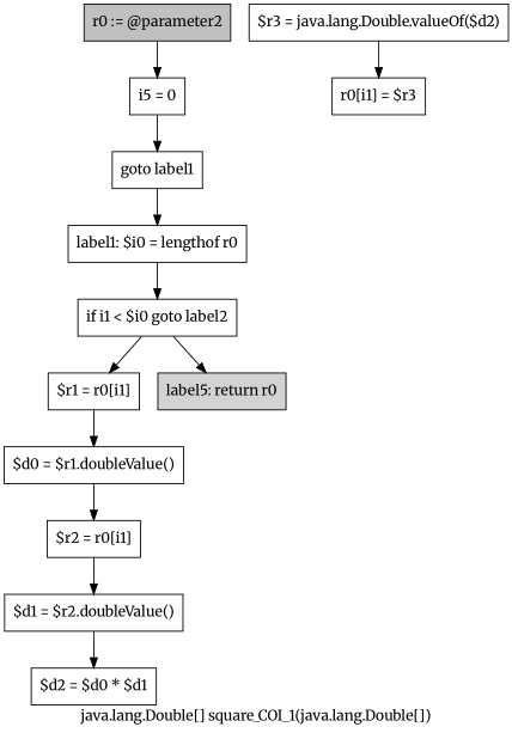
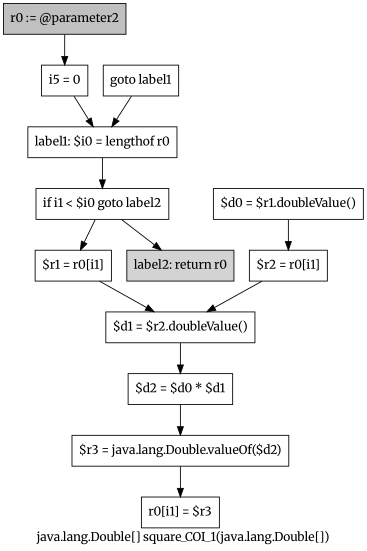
  digraph {
    fontname=Merriweather
    label="java.lang.Double[] square_COI_1(java.lang.Double[])"
    node [fontname=Merriweather shape=box]
    edge [fontname=Merriweather]
    n1 [fillcolor=gray label="r0 := @parameter2" style=filled]
    n2 [label="i5 = 0"]
    n3 [label="label1: $i0 = lengthof r0"]
    n4 [label="if i1 < $i0 goto label2"]
    n5 [label="$r1 = r0[i1]"]
-   n6 [fillcolor=lightgray label="label5: return r0" style=filled]
+   n6 [fillcolor=lightgray label="label2: return r0" style=filled]
    n7 [label="$d0 = $r1.doubleValue()"]
    n8 [label="$r2 = r0[i1]"]
    n9 [label="$d1 = $r2.doubleValue()"]
    n10 [label="$d2 = $d0 * $d1"]
    n11 [label="$r3 = java.lang.Double.valueOf($d2)"]
    n12 [label="r0[i1] = $r3"]
    n13 [label="goto label1"]
    n1 -> n2
-   n2 -> n13
+   n2 -> n3
    n3 -> n4
    n4 -> n5
    n4 -> n6
-   n5 -> n7
+   n5 -> n9
    n7 -> n8
    n8 -> n9
    n9 -> n10
+   n10 -> n11
    n11 -> n12
    n13 -> n3
  }
